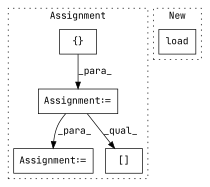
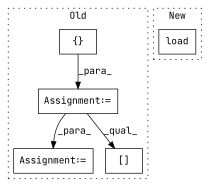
  digraph {
    fontname="JetBrains Mono"
    node [a=7 shape=box fontname="JetBrains Mono"]
    edge [fontname="JetBrains Mono"]
    n1 [a=4 l="1,1" label="{}" s="633,691"]
    n2 [l=2 label="Assignment:=" s=759]
    n3 [a=2 l="12,2" label="[]" s="699,757"]
    n4 [l=1 label="Assignment:=" s=610]
    n5 [a=32 l="5,1" label=load s="398,410"]
    subgraph cluster_1 {
-     label=Assignment
+     label=Old
      style=dotted
      n1
      n2
      n3
      n4
    }
    subgraph cluster_2 {
      label=New
      style=dotted
      n5
    }
    n1 -> n4 [label=_para_]
    n4 -> n2 [label=_para_]
    n4 -> n3 [label=_qual_]
  }
